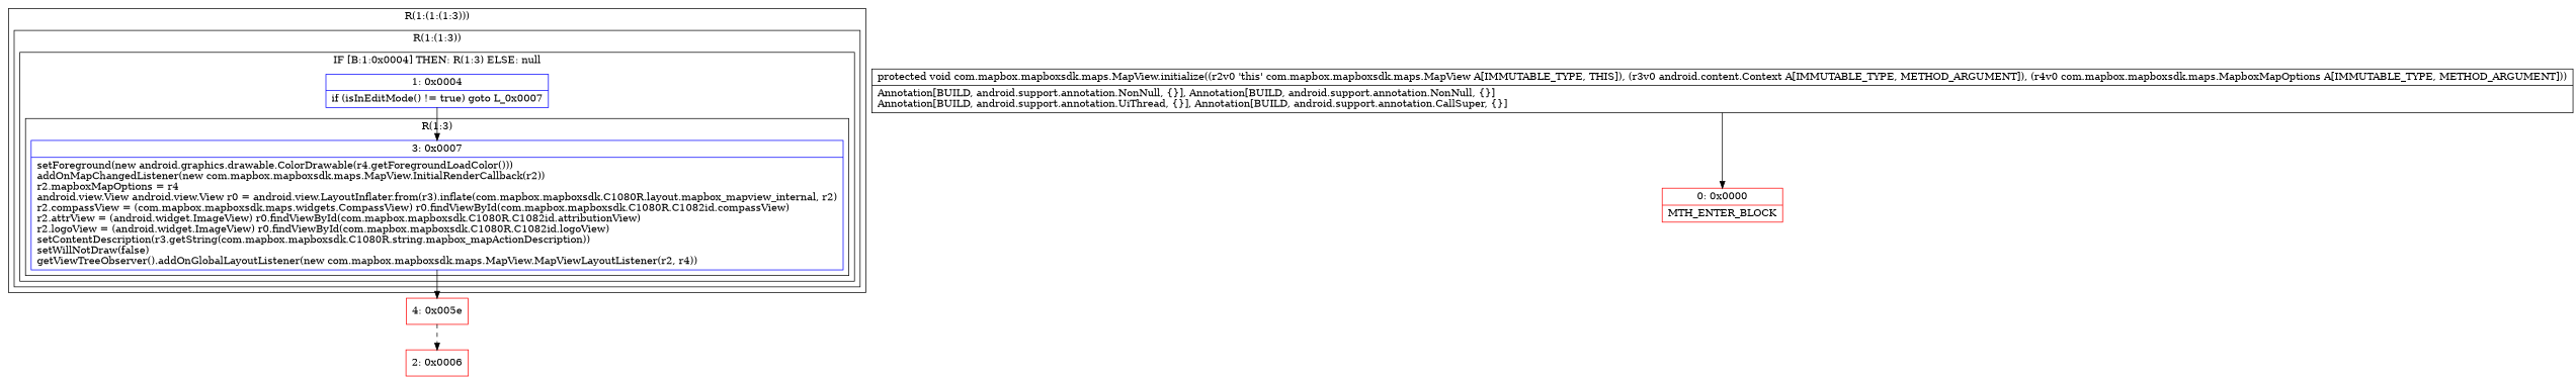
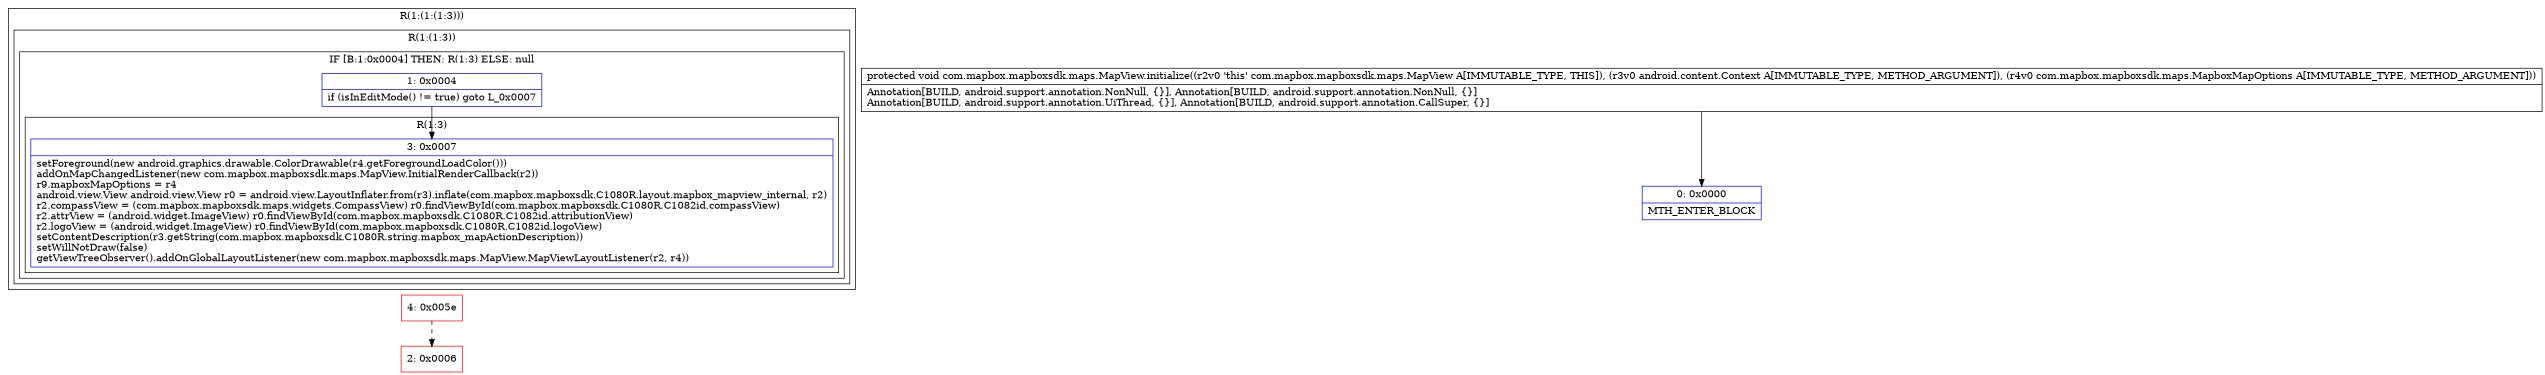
  digraph {
    node [color=red shape=record]
-   n1 [color=blue label="{3\:\ 0x0007|setForeground(new android.graphics.drawable.ColorDrawable(r4.getForegroundLoadColor()))\laddOnMapChangedListener(new com.mapbox.mapboxsdk.maps.MapView.InitialRenderCallback(r2))\lr2.mapboxMapOptions = r4\landroid.view.View android.view.View r0 = android.view.LayoutInflater.from(r3).inflate(com.mapbox.mapboxsdk.C1080R.layout.mapbox_mapview_internal, r2)\lr2.compassView = (com.mapbox.mapboxsdk.maps.widgets.CompassView) r0.findViewById(com.mapbox.mapboxsdk.C1080R.C1082id.compassView)\lr2.attrView = (android.widget.ImageView) r0.findViewById(com.mapbox.mapboxsdk.C1080R.C1082id.attributionView)\lr2.logoView = (android.widget.ImageView) r0.findViewById(com.mapbox.mapboxsdk.C1080R.C1082id.logoView)\lsetContentDescription(r3.getString(com.mapbox.mapboxsdk.C1080R.string.mapbox_mapActionDescription))\lsetWillNotDraw(false)\lgetViewTreeObserver().addOnGlobalLayoutListener(new com.mapbox.mapboxsdk.maps.MapView.MapViewLayoutListener(r2, r4))\l}"]
+   n1 [color=blue label="{3\:\ 0x0007|setForeground(new android.graphics.drawable.ColorDrawable(r4.getForegroundLoadColor()))\laddOnMapChangedListener(new com.mapbox.mapboxsdk.maps.MapView.InitialRenderCallback(r2))\lr9.mapboxMapOptions = r4\landroid.view.View android.view.View r0 = android.view.LayoutInflater.from(r3).inflate(com.mapbox.mapboxsdk.C1080R.layout.mapbox_mapview_internal, r2)\lr2.compassView = (com.mapbox.mapboxsdk.maps.widgets.CompassView) r0.findViewById(com.mapbox.mapboxsdk.C1080R.C1082id.compassView)\lr2.attrView = (android.widget.ImageView) r0.findViewById(com.mapbox.mapboxsdk.C1080R.C1082id.attributionView)\lr2.logoView = (android.widget.ImageView) r0.findViewById(com.mapbox.mapboxsdk.C1080R.C1082id.logoView)\lsetContentDescription(r3.getString(com.mapbox.mapboxsdk.C1080R.string.mapbox_mapActionDescription))\lsetWillNotDraw(false)\lgetViewTreeObserver().addOnGlobalLayoutListener(new com.mapbox.mapboxsdk.maps.MapView.MapViewLayoutListener(r2, r4))\l}"]
    n2 [color=blue label="{1\:\ 0x0004|if (isInEditMode() != true) goto L_0x0007\l}"]
    n3 [label="{4\:\ 0x005e}"]
    n4 [label="{2\:\ 0x0006}"]
-   n5 [label="{0\:\ 0x0000|MTH_ENTER_BLOCK\l}"]
+   n5 [color=blue label="{0\:\ 0x0000|MTH_ENTER_BLOCK\l}"]
    n6 [label="{protected void com.mapbox.mapboxsdk.maps.MapView.initialize((r2v0 'this' com.mapbox.mapboxsdk.maps.MapView A[IMMUTABLE_TYPE, THIS]), (r3v0 android.content.Context A[IMMUTABLE_TYPE, METHOD_ARGUMENT]), (r4v0 com.mapbox.mapboxsdk.maps.MapboxMapOptions A[IMMUTABLE_TYPE, METHOD_ARGUMENT]))  | Annotation[BUILD, android.support.annotation.NonNull, \{\}], Annotation[BUILD, android.support.annotation.NonNull, \{\}]\lAnnotation[BUILD, android.support.annotation.UiThread, \{\}], Annotation[BUILD, android.support.annotation.CallSuper, \{\}]\l}" color=""]
    subgraph cluster_1 {
      label="R(1:(1:(1:3)))"
      subgraph cluster_2 {
        label="R(1:(1:3))"
        subgraph cluster_3 {
          label="IF [B:1:0x0004] THEN: R(1:3) ELSE: null"
          n2
          subgraph cluster_4 {
            label="R(1:3)"
            n1
          }
        }
      }
    }
-   n1 -> n3
    n2 -> n1
    n3 -> n4 [style=dashed]
    n6 -> n5
  }
